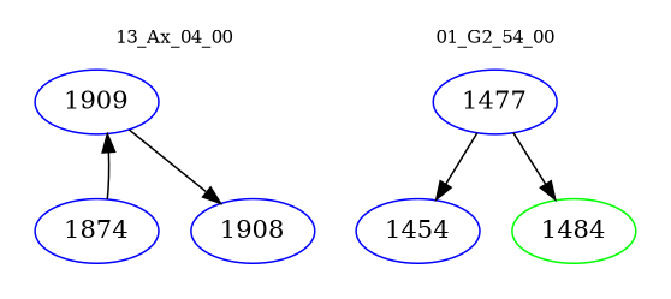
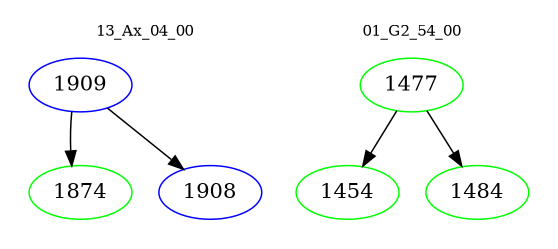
  digraph {
    node [color=blue]
    edge [color=black]
    n1 [label=1909]
-   n2 [label=1874]
+   n2 [color=green label=1874]
    n3 [label=1908]
-   n4 [label=1477]
-   n5 [label=1454]
+   n4 [color=green label=1477]
+   n5 [color=green label=1454]
    n6 [color=green label=1484]
    subgraph cluster_1 {
      color=white
      fontsize=10
      label="13_Ax_04_00"
      n1
      n2
      n3
    }
    subgraph cluster_2 {
      color=white
      fontsize=10
      label="01_G2_54_00"
      n4
      n5
      n6
    }
-   n2 -> n1
+   n1 -> n2
    n1 -> n3
    n4 -> n5
    n4 -> n6
  }
